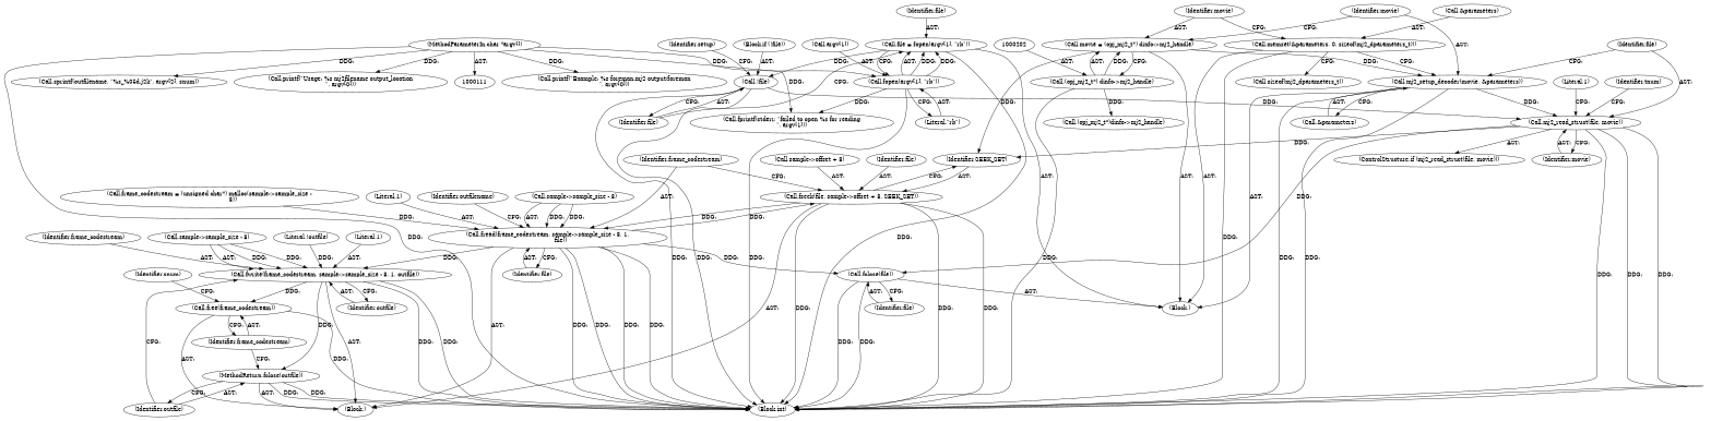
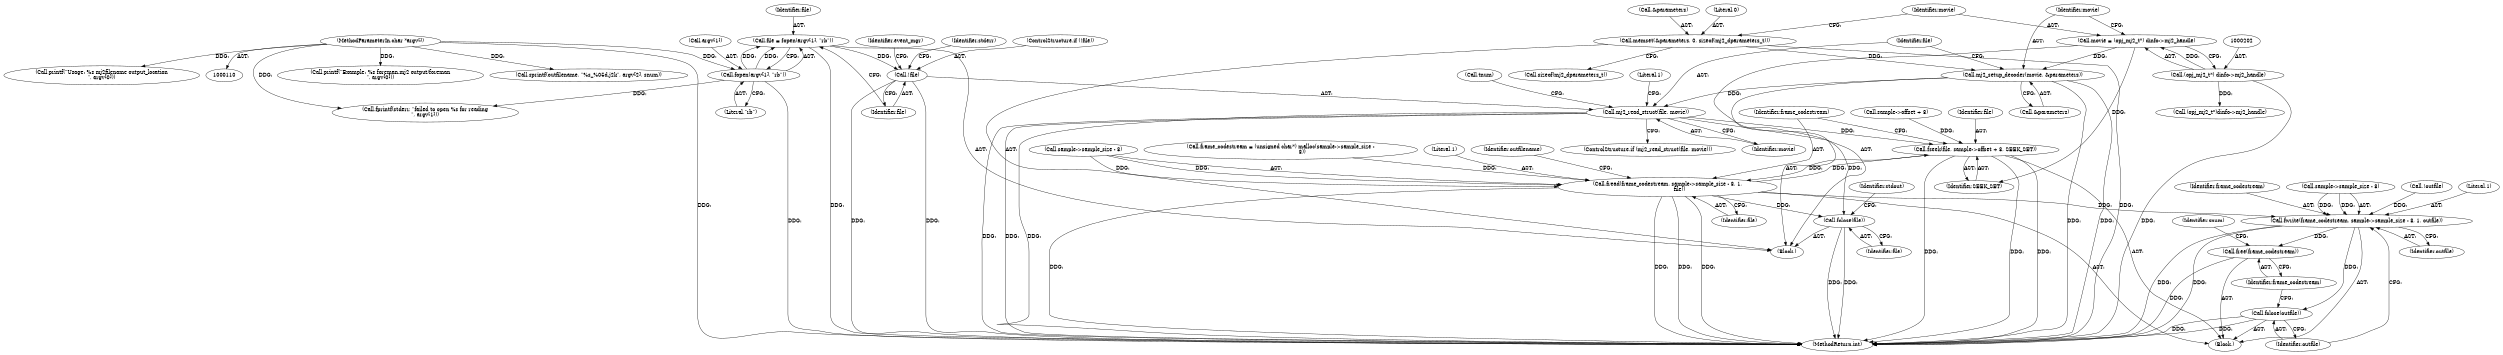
  digraph {
    n1 [label="(Call,mj2_read_struct(file, movie))"]
    n2 [label="(Call,fseek(file, sample->offset + 8, SEEK_SET))"]
    n3 [label="(Call,fclose(file))"]
    n4 [label="(ControlStructure,if (mj2_read_struct(file, movie)))"]
-   n5 [label="(Block,int)"]
+   n5 [label="(MethodReturn,int)"]
    n6 [label="(Identifier,movie)"]
    n7 [label="(Call,fread(frame_codestream, sample->sample_size - 8, 1,\n               file))"]
    n8 [label="(Identifier,SEEK_SET)"]
    n9 [label="(Block,)"]
    n10 [label="(Block,)"]
    n11 [label="(Identifier,file)"]
    n12 [label="(Call,!file)"]
    n13 [label="(Identifier,file)"]
-   n14 [label="(Block,if (!file))"]
+   n14 [label="(ControlStructure,if (!file))"]
    n15 [label="(Call,file = fopen(argv[1], \"rb\"))"]
    n16 [label="(Call,fopen(argv[1], \"rb\"))"]
    n17 [label="(Literal,\"rb\")"]
    n18 [label="(Call,fprintf(stderr, \"failed to open %s for reading\n\", argv[1]))"]
    n19 [label="(MethodParameterIn,char *argv[])"]
    n20 [label="(Call,printf(\"Example: %s foreman.mj2 output/foreman\n\", argv[0]))"]
    n21 [label="(Call,sprintf(outfilename, \"%s_%05d.j2k\", argv[2], snum))"]
    n22 [label="(Call,printf(\"Usage: %s mj2filename output_location\n\", argv[0]))"]
-   1000110 [label=1000111]
+   1000110
    n24 [label="(Call,mj2_setup_decoder(movie, &parameters))"]
    n25 [label="(Call,&parameters)"]
    n26 [label="(Call,movie = (opj_mj2_t*) dinfo->mj2_handle)"]
    n27 [label="(Call,(opj_mj2_t*) dinfo->mj2_handle)"]
    n28 [label="(Call,(opj_mj2_t*)dinfo->mj2_handle)"]
    n29 [label="(Call,memset(&parameters, 0, sizeof(mj2_dparameters_t)))"]
    n30 [label="(Call,sizeof(mj2_dparameters_t))"]
    n31 [label="(Call,fwrite(frame_codestream, sample->sample_size - 8, 1, outfile))"]
    n32 [label="(Identifier,file)"]
-   n33 [label="(MethodReturn,fclose(outfile))"]
+   n33 [label="(Call,fclose(outfile))"]
    n34 [label="(Call,free(frame_codestream))"]
    n35 [label="(Identifier,outfile)"]
    n36 [label="(Identifier,outfile)"]
    n37 [label="(Identifier,frame_codestream)"]
+   n38 [label="(Identifier,event_mgr)"]
    n39 [label="(Identifier,snum)"]
-   n40 [label="(Identifier,setup)"]
+   n40 [label="(Identifier,stderr)"]
    n41 [label="(Identifier,frame_codestream)"]
    n42 [label="(Literal,1)"]
    n43 [label="(Call,&parameters)"]
-   n44 [label="(Identifier,tnum)"]
+   n44 [label="(Call,tnum)"]
    n45 [label="(Literal,1)"]
    n46 [label="(Call,argv[1])"]
    n47 [label="(Identifier,file)"]
    n48 [label="(Call,sample->offset + 8)"]
    n49 [label="(Call,sample->sample_size - 8)"]
    n50 [label="(Call,frame_codestream = (unsigned char*) malloc(sample->sample_size -\n                           8))"]
    n51 [label="(Identifier,movie)"]
    n52 [label="(Identifier,frame_codestream)"]
    n53 [label="(Identifier,movie)"]
    n54 [label="(Literal,1)"]
    n55 [label="(Identifier,outfilename)"]
    n56 [label="(Call,sample->sample_size - 8)"]
    n57 [label="(Identifier,file)"]
-   n58 [label="(Literal,!outfile)"]
+   n58 [label="(Call,!outfile)"]
+   n59 [label="(Identifier,stdout)"]
    n60 [label="(Identifier,file)"]
+   n61 [label="(Literal,0)"]
    1000202
-   n1 -> n8 [label="DDG: "]
+   n1 -> n2 [label="DDG: "]
    n1 -> n3 [label="DDG: "]
-   n1 -> n4 [label="AST: "]
+   n1 -> n4 [label="CFG: "]
    n1 -> n5 [label="DDG: "]
    n1 -> n5 [label="DDG: "]
    n1 -> n5 [label="DDG: "]
    n1 -> n6 [label="CFG: "]
    n2 -> n5 [label="DDG: "]
    n2 -> n5 [label="DDG: "]
    n2 -> n5 [label="DDG: "]
    n2 -> n7 [label="DDG: "]
-   n2 -> n8 [label="CFG: "]
+   n2 -> n8 [label="AST: "]
    n2 -> n9 [label="AST: "]
    n3 -> n5 [label="DDG: "]
    n3 -> n5 [label="DDG: "]
    n3 -> n10 [label="AST: "]
    n3 -> n11 [label="CFG: "]
    n6 -> n1 [label="AST: "]
    n7 -> n2 [label="DDG: "]
    n7 -> n3 [label="DDG: "]
    n7 -> n5 [label="DDG: "]
    n7 -> n5 [label="DDG: "]
    n7 -> n5 [label="DDG: "]
    n7 -> n5 [label="DDG: "]
    n7 -> n9 [label="AST: "]
    n7 -> n31 [label="DDG: "]
    n7 -> n32 [label="CFG: "]
    n8 -> n2 [label="AST: "]
    n11 -> n3 [label="AST: "]
-   n12 -> n1 [label="DDG: "]
+   n12 -> n1 [label="AST: "]
    n12 -> n5 [label="DDG: "]
    n12 -> n5 [label="DDG: "]
    n12 -> n13 [label="CFG: "]
    n13 -> n12 [label="AST: "]
    n13 -> n15 [label="CFG: "]
    n14 -> n12 [label="AST: "]
    n15 -> n5 [label="DDG: "]
    n15 -> n10 [label="AST: "]
    n15 -> n12 [label="DDG: "]
    n15 -> n16 [label="CFG: "]
    n16 -> n5 [label="DDG: "]
    n16 -> n15 [label="AST: "]
    n16 -> n15 [label="DDG: "]
    n16 -> n15 [label="DDG: "]
    n16 -> n17 [label="CFG: "]
    n16 -> n18 [label="DDG: "]
    n17 -> n16 [label="AST: "]
    n19 -> n5 [label="DDG: "]
    n19 -> n16 [label="DDG: "]
    n19 -> n18 [label="DDG: "]
    n19 -> n20 [label="DDG: "]
    n19 -> n21 [label="DDG: "]
    n19 -> n22 [label="DDG: "]
    n19 -> 1000110 [label="AST: "]
    n24 -> n1 [label="DDG: "]
    n24 -> n5 [label="DDG: "]
    n24 -> n5 [label="DDG: "]
    n24 -> n10 [label="AST: "]
    n24 -> n25 [label="CFG: "]
    n25 -> n24 [label="AST: "]
    n26 -> n8 [label="DDG: "]
    n26 -> n10 [label="AST: "]
    n26 -> n24 [label="DDG: "]
    n26 -> n27 [label="CFG: "]
    n27 -> n5 [label="DDG: "]
    n27 -> n26 [label="AST: "]
    n27 -> n26 [label="DDG: "]
    n27 -> n28 [label="DDG: "]
    n29 -> n5 [label="DDG: "]
    n29 -> n10 [label="AST: "]
-   n29 -> n24 [label="CFG: "]
+   n29 -> n24 [label="DDG: "]
    n29 -> n30 [label="CFG: "]
    n31 -> n5 [label="DDG: "]
    n31 -> n5 [label="DDG: "]
    n31 -> n9 [label="AST: "]
    n31 -> n33 [label="DDG: "]
    n31 -> n34 [label="DDG: "]
    n31 -> n35 [label="CFG: "]
    n32 -> n7 [label="AST: "]
    n33 -> n5 [label="DDG: "]
    n33 -> n5 [label="DDG: "]
    n33 -> n9 [label="AST: "]
    n33 -> n36 [label="CFG: "]
    n34 -> n5 [label="DDG: "]
    n34 -> n9 [label="AST: "]
    n34 -> n37 [label="CFG: "]
    n35 -> n31 [label="AST: "]
    n36 -> n31 [label="CFG: "]
    n36 -> n33 [label="AST: "]
    n37 -> n33 [label="CFG: "]
    n37 -> n34 [label="AST: "]
+   n38 -> n12 [label="CFG: "]
    n39 -> n34 [label="CFG: "]
    n40 -> n12 [label="CFG: "]
    n41 -> n2 [label="CFG: "]
    n41 -> n7 [label="AST: "]
    n42 -> n1 [label="CFG: "]
    n43 -> n29 [label="AST: "]
    n44 -> n1 [label="CFG: "]
    n45 -> n31 [label="AST: "]
    n46 -> n16 [label="AST: "]
    n47 -> n15 [label="AST: "]
-   n48 -> n2 [label="AST: "]
+   n48 -> n2 [label="DDG: "]
    n49 -> n7 [label="AST: "]
    n49 -> n7 [label="DDG: "]
    n49 -> n7 [label="DDG: "]
    n50 -> n7 [label="DDG: "]
    n51 -> n26 [label="AST: "]
    n51 -> n29 [label="CFG: "]
    n52 -> n31 [label="AST: "]
    n53 -> n24 [label="AST: "]
    n53 -> n26 [label="CFG: "]
    n54 -> n7 [label="AST: "]
    n55 -> n7 [label="CFG: "]
    n56 -> n31 [label="AST: "]
    n56 -> n31 [label="DDG: "]
    n56 -> n31 [label="DDG: "]
    n57 -> n2 [label="AST: "]
    n58 -> n31 [label="DDG: "]
+   n59 -> n3 [label="CFG: "]
    n60 -> n1 [label="AST: "]
    n60 -> n24 [label="CFG: "]
+   n61 -> n29 [label="AST: "]
    1000202 -> n27 [label="AST: "]
  }
